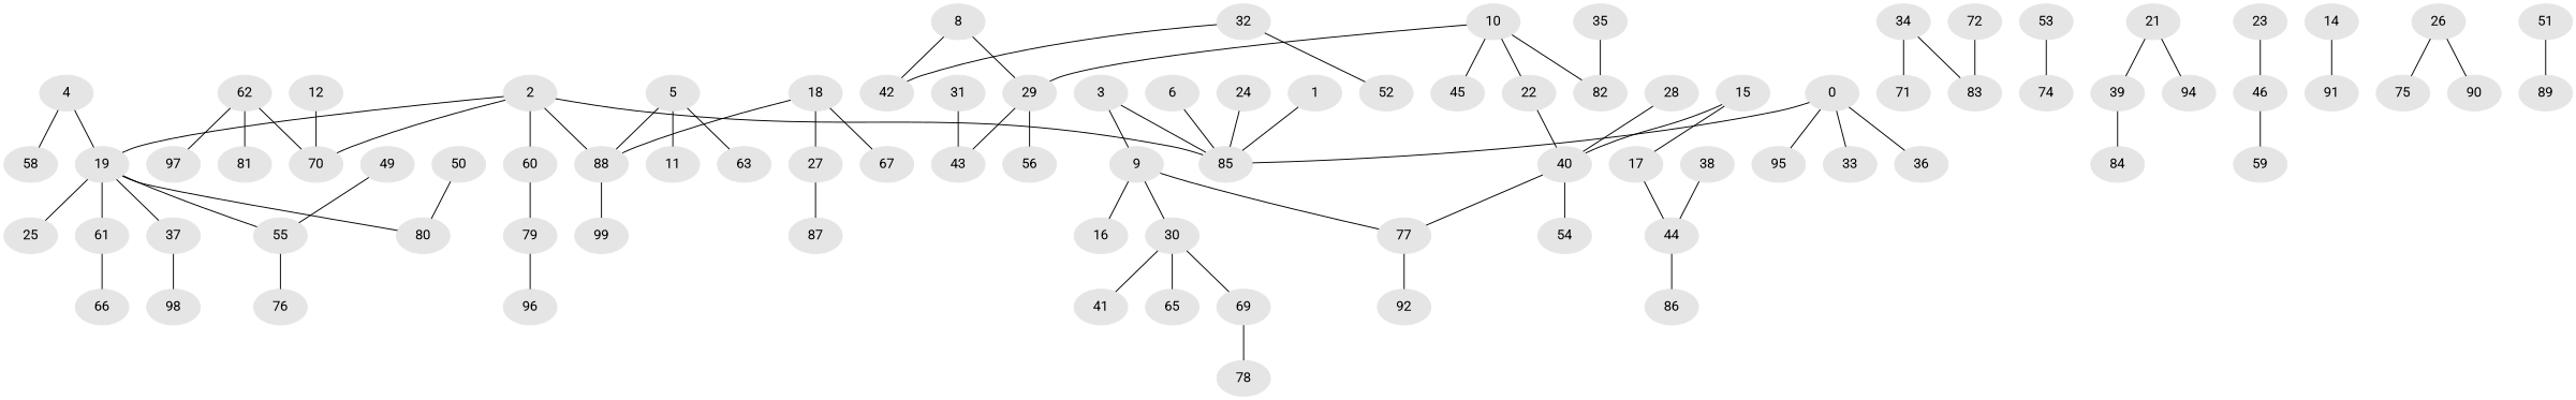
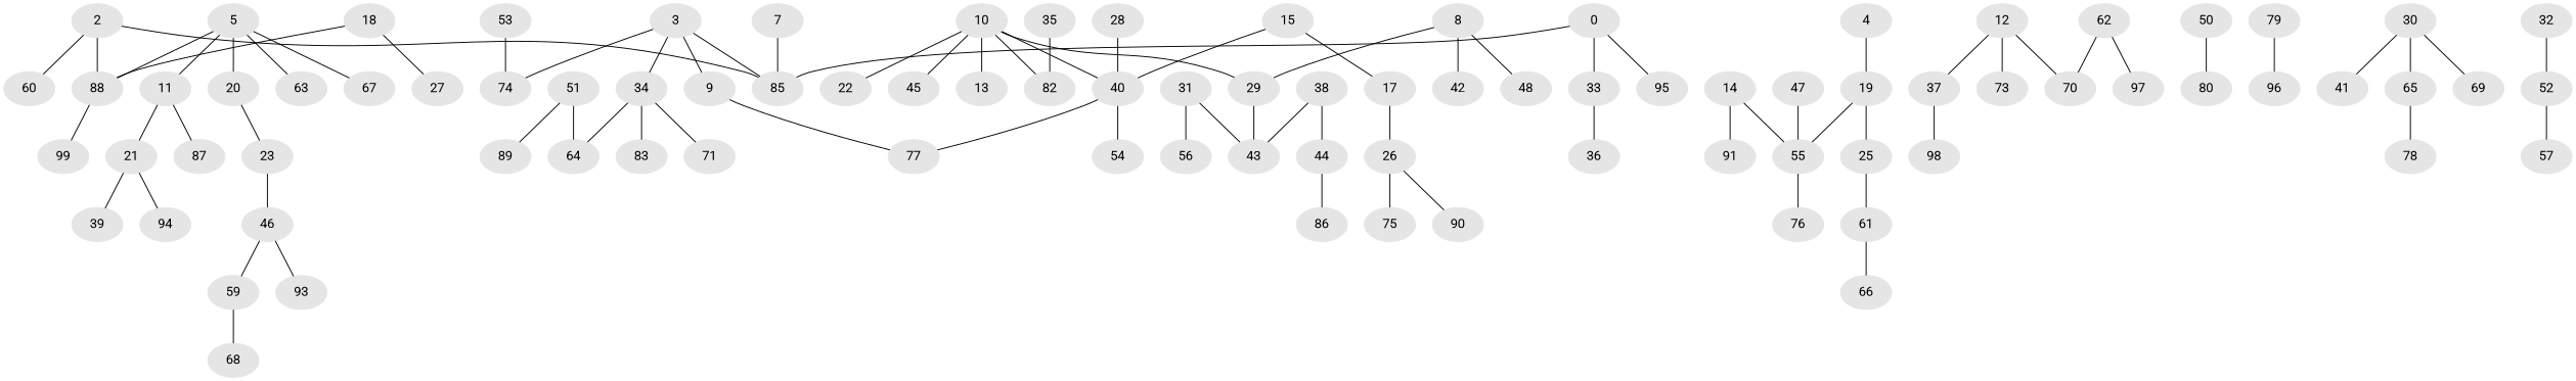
  graph {
    fontname=Roboto
    node [color=gray90 fontname=Roboto style=filled]
    edge [fontname=Roboto weight=1.0]
-   1
    85
    2
    19
    60
    70
    88
    55
    25
    61
    80
    79
    99
    3
    9
    34
    74
-   16
    30
    77
+   64
    71
    83
    4
-   58
    5
    11
+   20
    63
    67
    21
    87
    23
-   6
+   6 [label=7]
    n35 [label=0]
    33
    36
    95
    8
    29
    42
+   48
    43
    41
    65
    69
-   92
    10
+   13
    22
    40
    45
    82
    54
    39
    94
    12
    37
+   73
    98
    14
    91
    76
    15
    17
    26
    75
    90
    18
    27
    66
    46
-   84
    59
-   24
+   93
    28
    78
    31
    56
    32
    52
+   57
    35
    38
    44
    86
-   47 [label=49]
+   68
+   47
    50
    51
    89
    53
    96
    62
-   81
    97
-   72
-   1 -- 85
    2 -- 85
-   2 -- 19
    2 -- 60
-   2 -- 70
    2 -- 88
    19 -- 55
    19 -- 25
-   19 -- 61
-   19 -- 80
-   60 -- 79
+   25 -- 61
    88 -- 99
    55 -- 76
    61 -- 66
    79 -- 96
    3 -- 85
    3 -- 9
-   9 -- 16
-   9 -- 30
+   3 -- 34
+   3 -- 74
    9 -- 77
+   34 -- 64
    34 -- 71
    34 -- 83
    30 -- 41
    30 -- 65
    30 -- 69
-   77 -- 92
    4 -- 19
-   4 -- 58
    5 -- 88
    5 -- 11
+   5 -- 20
    5 -- 63
-   18 -- 67
-   27 -- 87
+   5 -- 67
+   11 -- 21
+   11 -- 87
+   20 -- 23
    21 -- 39
    21 -- 94
    23 -- 46
    6 -- 85
    n35 -- 85
    n35 -- 33
-   n35 -- 36
+   33 -- 36
    n35 -- 95
    8 -- 29
    8 -- 42
+   8 -- 48
    29 -- 43
-   69 -- 78
+   65 -- 78
    10 -- 29
+   10 -- 13
    10 -- 22
-   22 -- 40
+   10 -- 40
    10 -- 45
    10 -- 82
    40 -- 77
    40 -- 54
-   39 -- 84
    12 -- 70
-   19 -- 37
+   12 -- 37
+   12 -- 73
    37 -- 98
+   14 -- 55
    14 -- 91
    15 -- 40
    15 -- 17
-   17 -- 44
+   17 -- 26
    26 -- 75
    26 -- 90
    18 -- 88
    18 -- 27
    46 -- 59
-   24 -- 85
+   46 -- 93
+   59 -- 68
    28 -- 40
    31 -- 43
-   29 -- 56
-   32 -- 42
+   31 -- 56
    32 -- 52
+   52 -- 57
    35 -- 82
+   38 -- 43
    38 -- 44
    44 -- 86
    47 -- 55
    50 -- 80
+   51 -- 64
    51 -- 89
    53 -- 74
    62 -- 70
-   62 -- 81
    62 -- 97
-   72 -- 83
  }
